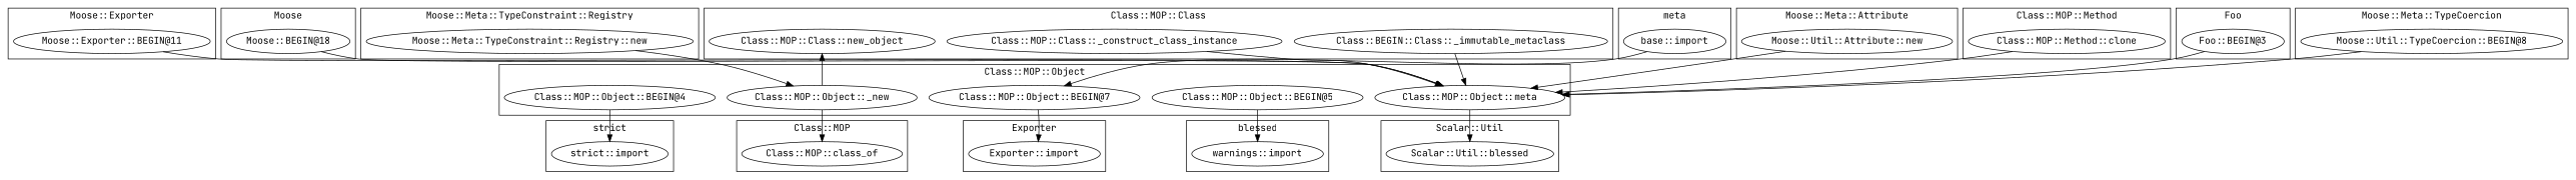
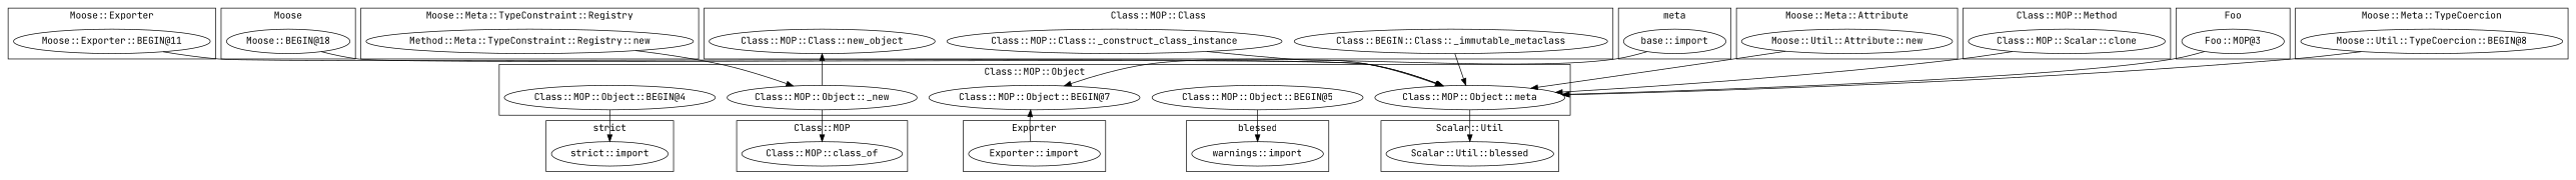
  digraph {
    fontname="JetBrains Mono"
    node [fontname="JetBrains Mono"]
    edge [fontname="JetBrains Mono"]
    "Moose::Exporter::BEGIN@11"
    "Scalar::Util::blessed"
    "warnings::import"
    "Moose::BEGIN@18"
-   "Moose::Meta::TypeConstraint::Registry::new"
+   "Moose::Meta::TypeConstraint::Registry::new" [label="Method::Meta::TypeConstraint::Registry::new"]
    "Class::MOP::Object::BEGIN@4"
    "Class::MOP::Object::_new"
    "Class::MOP::Object::BEGIN@7"
    "Class::MOP::Object::BEGIN@5"
    "Class::MOP::Object::meta"
    "base::import"
    "strict::import"
    n13 [label="Class::BEGIN::Class::_immutable_metaclass"]
    "Class::MOP::Class::_construct_class_instance"
    "Class::MOP::Class::new_object"
    "Class::MOP::class_of"
    "Exporter::import"
    n18 [label="Moose::Util::Attribute::new"]
-   "Class::MOP::Method::clone"
-   "Foo::BEGIN@3"
+   "Class::MOP::Method::clone" [label="Class::MOP::Scalar::clone"]
+   "Foo::BEGIN@3" [label="Foo::MOP@3"]
    n21 [label="Moose::Util::TypeCoercion::BEGIN@8"]
    subgraph cluster_1 {
      label="Moose::Exporter"
      "Moose::Exporter::BEGIN@11"
    }
    subgraph cluster_2 {
      label="Scalar::Util"
      "Scalar::Util::blessed"
    }
    subgraph cluster_3 {
      label=blessed
      "warnings::import"
    }
    subgraph cluster_4 {
      label=Moose
      "Moose::BEGIN@18"
    }
    subgraph cluster_5 {
      label="Moose::Meta::TypeConstraint::Registry"
      "Moose::Meta::TypeConstraint::Registry::new"
    }
    subgraph cluster_6 {
      label="Class::MOP::Object"
      "Class::MOP::Object::BEGIN@4"
      "Class::MOP::Object::_new"
      "Class::MOP::Object::BEGIN@7"
      "Class::MOP::Object::BEGIN@5"
      "Class::MOP::Object::meta"
    }
    subgraph cluster_7 {
      label=meta
      "base::import"
    }
    subgraph cluster_8 {
      label="strict"
      "strict::import"
    }
    subgraph cluster_9 {
      label="Class::MOP::Class"
      n13
      "Class::MOP::Class::_construct_class_instance"
      "Class::MOP::Class::new_object"
    }
    subgraph cluster_10 {
      label="Class::MOP"
      "Class::MOP::class_of"
    }
    subgraph cluster_11 {
      label=Exporter
      "Exporter::import"
    }
    subgraph cluster_12 {
      label="Moose::Meta::Attribute"
      n18
    }
    subgraph cluster_13 {
      label="Class::MOP::Method"
      "Class::MOP::Method::clone"
    }
    subgraph cluster_14 {
      label=Foo
      "Foo::BEGIN@3"
    }
    subgraph cluster_15 {
      label="Moose::Meta::TypeCoercion"
      n21
    }
    "Moose::Exporter::BEGIN@11" -> "Class::MOP::Object::meta"
    "Moose::BEGIN@18" -> "Class::MOP::Object::meta"
    "Moose::Meta::TypeConstraint::Registry::new" -> "Class::MOP::Object::_new"
    "Class::MOP::Object::BEGIN@4" -> "strict::import"
    "Class::MOP::Object::_new" -> "Class::MOP::Class::new_object"
    "Class::MOP::Object::_new" -> "Class::MOP::class_of"
-   "Class::MOP::Object::BEGIN@7" -> "Exporter::import"
+   "Exporter::import" -> "Class::MOP::Object::BEGIN@7"
    "Class::MOP::Object::BEGIN@5" -> "warnings::import"
    "Class::MOP::Object::meta" -> "Scalar::Util::blessed"
    "base::import" -> "Class::MOP::Object::BEGIN@7"
    n13 -> "Class::MOP::Object::meta"
    "Class::MOP::Class::_construct_class_instance" -> "Class::MOP::Object::meta"
    n18 -> "Class::MOP::Object::meta"
    "Class::MOP::Method::clone" -> "Class::MOP::Object::meta"
    "Foo::BEGIN@3" -> "Class::MOP::Object::meta"
    n21 -> "Class::MOP::Object::meta"
  }
